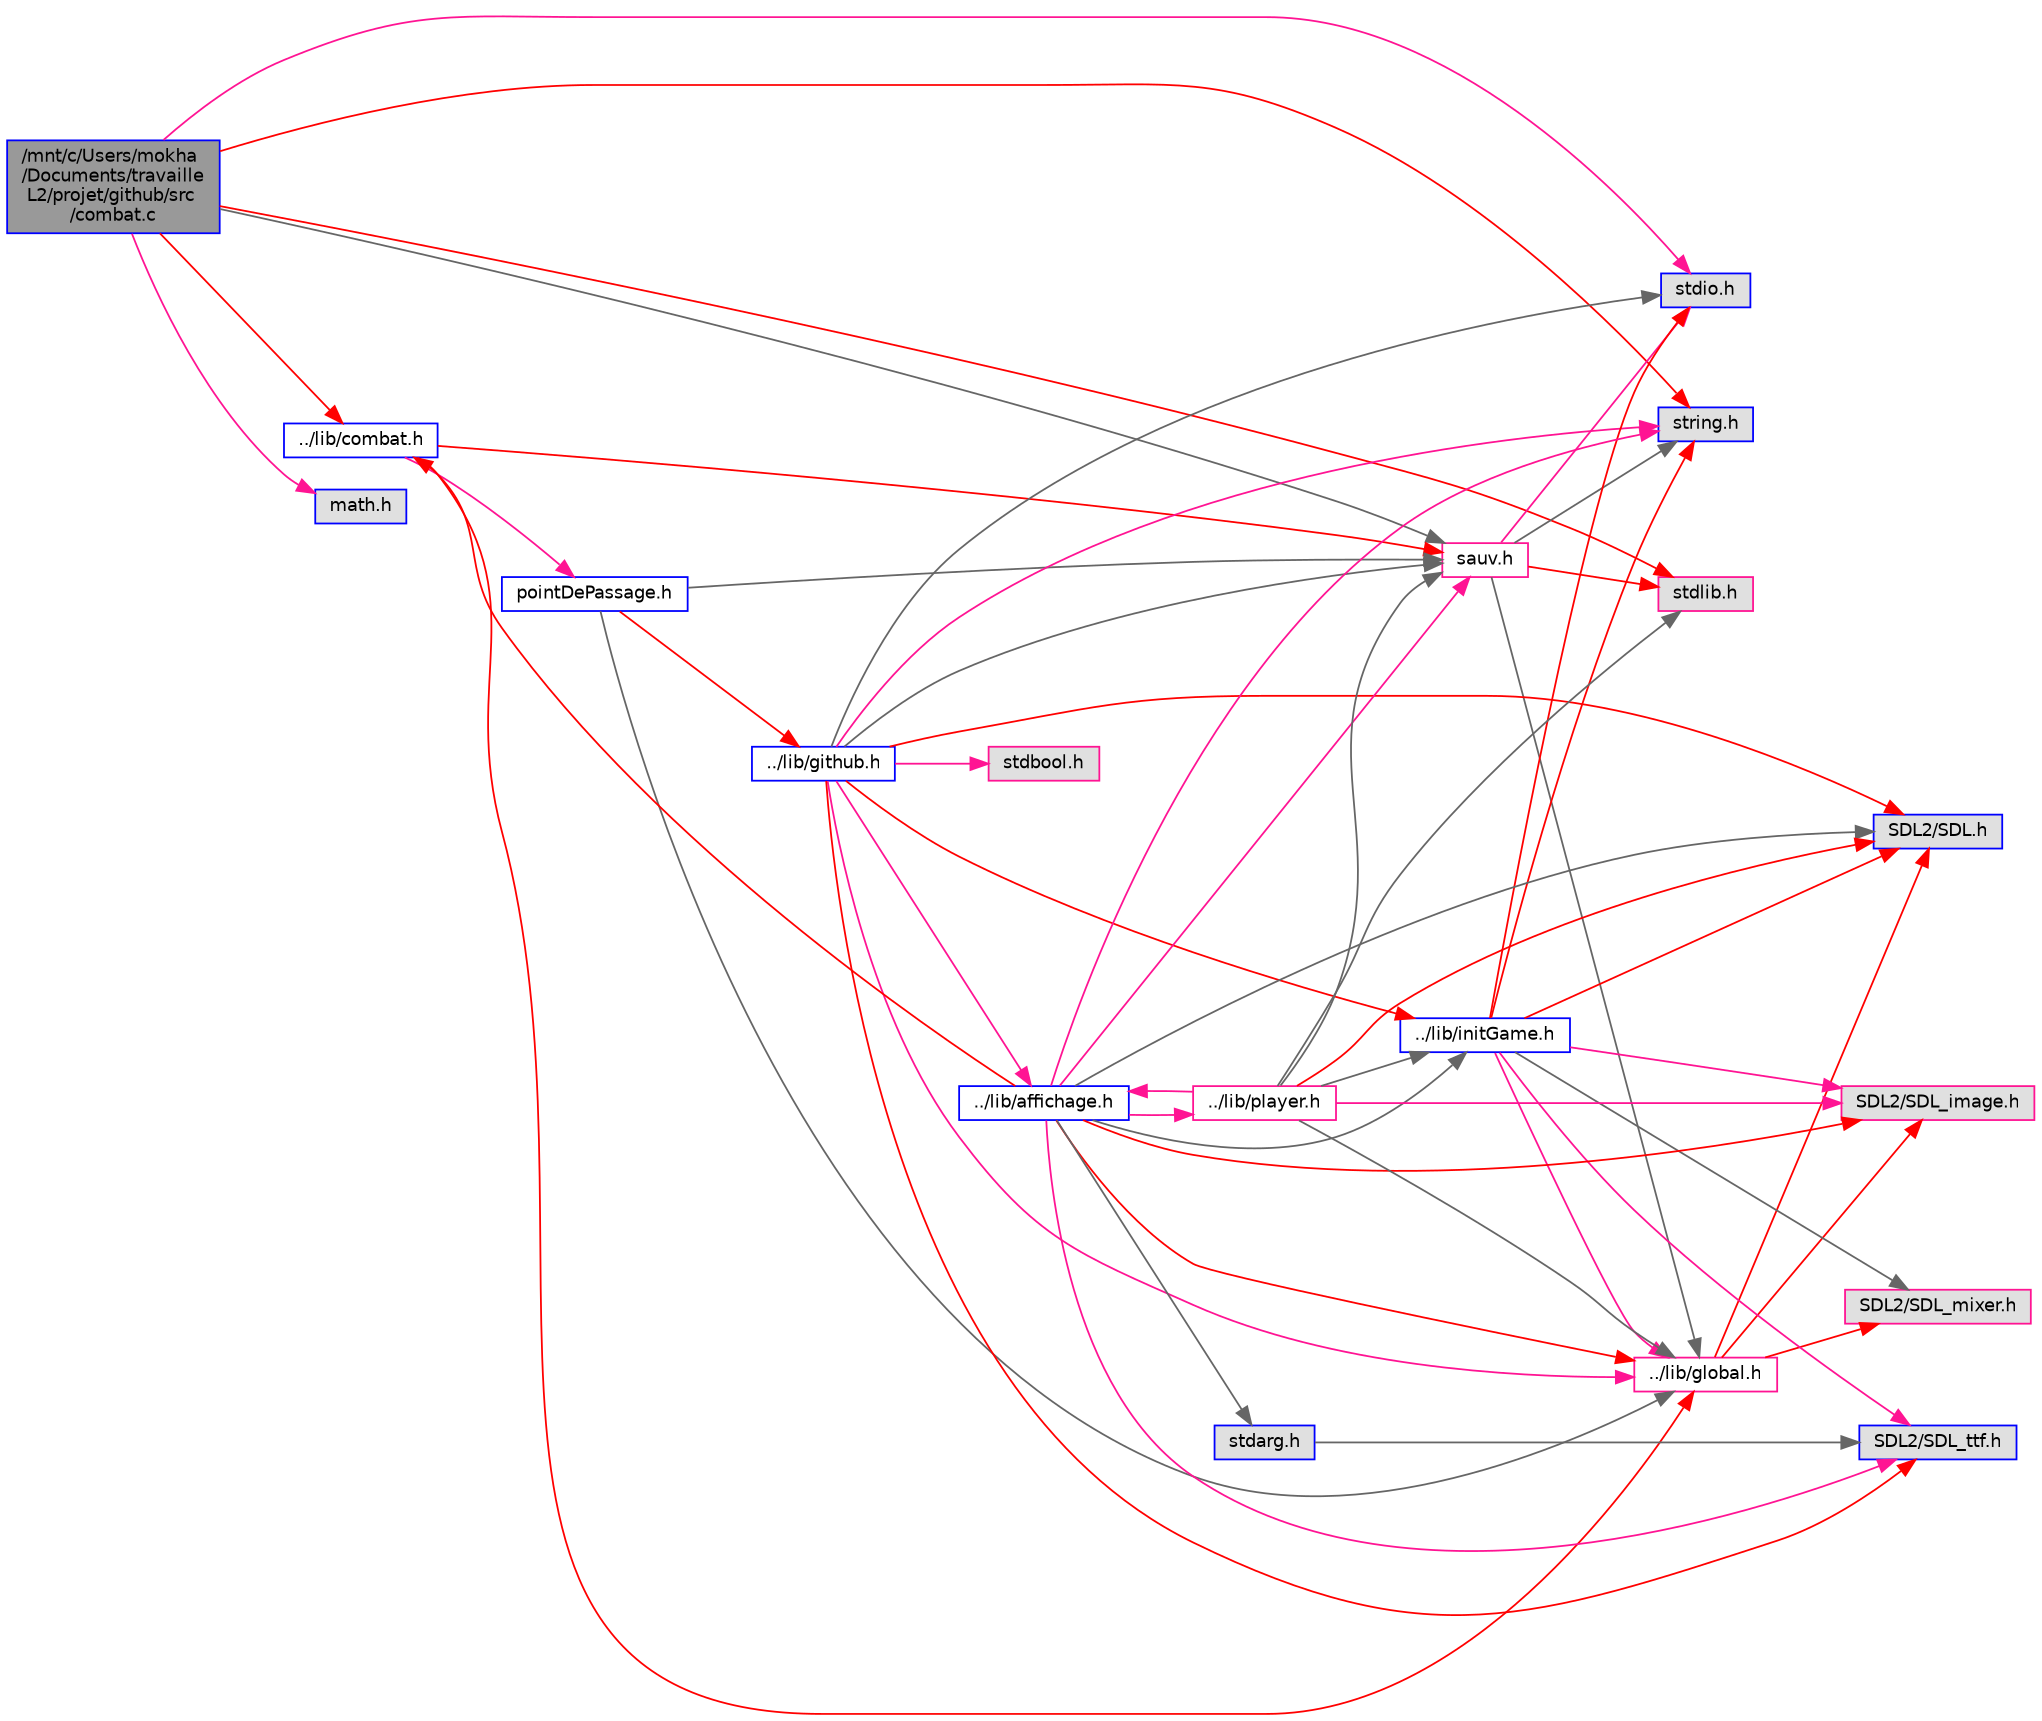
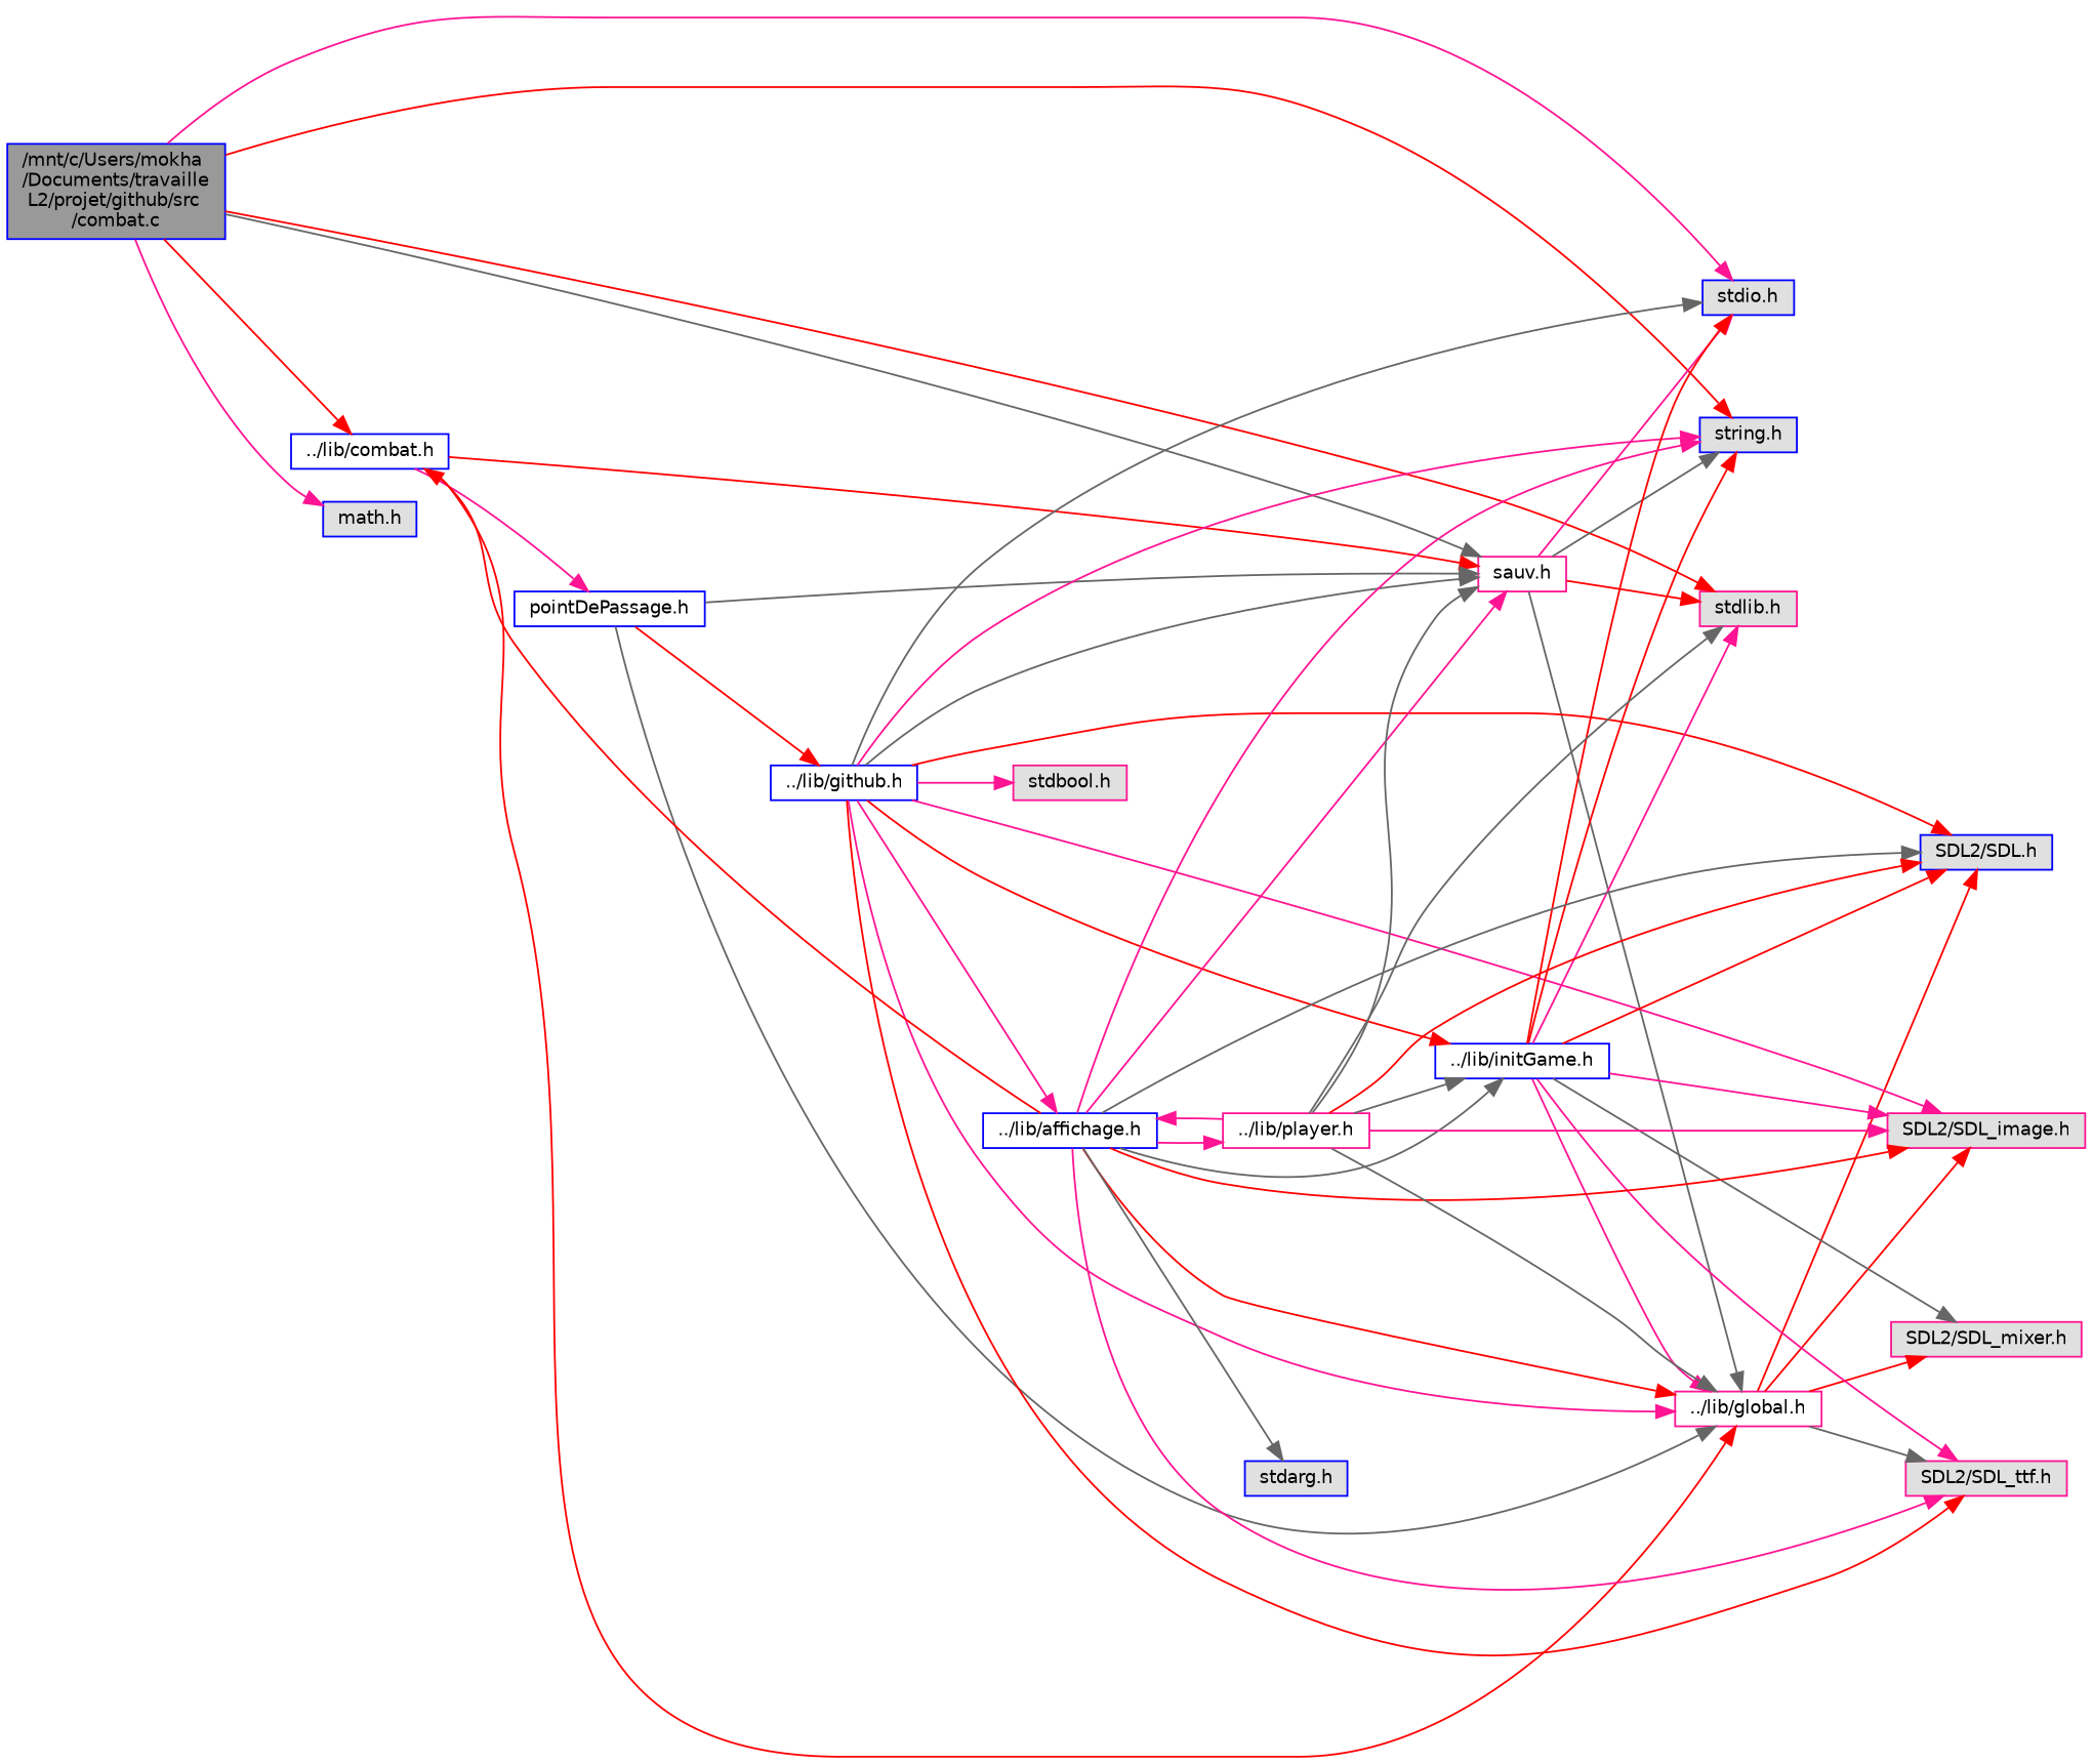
  digraph {
    rankdir=LR
    node [color=blue fillcolor="#E0E0E0" fontname=Helvetica fontsize=10 shape=box style=filled]
    edge [color=red fontname=Helvetica fontsize=10 labelfontname=Helvetica labelfontsize=10 style=solid]
    n1 [fillcolor=grey60 fontcolor=black height=0.2 label="/mnt/c/Users/mokha\l/Documents/travaille\l L2/projet/github/src\l/combat.c" width=0.4]
    n2 [height=0.2 label="stdio.h" width=0.4]
    n3 [color=deeppink height=0.2 label="stdlib.h" width=0.4]
    n4 [height=0.2 label="string.h" width=0.4]
    n5 [height=0.2 label="math.h" width=0.4]
    n6 [fillcolor=white height=0.2 label="../lib/combat.h" width=0.4]
    n7 [color=deeppink fillcolor=white height=0.2 label="sauv.h" width=0.4]
    n8 [color=deeppink fillcolor=white height=0.2 label="../lib/global.h" width=0.4]
    n9 [fillcolor=white height=0.2 label="pointDePassage.h" width=0.4]
    n10 [height=0.2 label="SDL2/SDL.h" width=0.4]
    n11 [color=deeppink height=0.2 label="SDL2/SDL_mixer.h" width=0.4]
    n12 [color=deeppink height=0.2 label="SDL2/SDL_image.h" width=0.4]
-   n13 [height=0.2 label="SDL2/SDL_ttf.h" width=0.4]
+   n13 [color=deeppink height=0.2 label="SDL2/SDL_ttf.h" width=0.4]
    n14 [fillcolor=white height=0.2 label="../lib/github.h" width=0.4]
    n15 [fillcolor=white height=0.2 label="../lib/initGame.h" width=0.4]
    n16 [fillcolor=white height=0.2 label="../lib/affichage.h" width=0.4]
    n17 [color=deeppink height=0.2 label="stdbool.h" width=0.4]
    n18 [height=0.2 label="stdarg.h" width=0.4]
    n19 [color=deeppink fillcolor=white height=0.2 label="../lib/player.h" width=0.4]
    n1 -> n2 [color=deeppink]
    n1 -> n3
    n1 -> n4
    n1 -> n5 [color=deeppink]
    n1 -> n6
    n1 -> n7 [color=gray40]
    n6 -> n7
    n6 -> n8
    n6 -> n9 [color=deeppink]
    n7 -> n2 [color=deeppink]
    n7 -> n3
    n7 -> n4 [color=gray40]
    n7 -> n8 [color=gray40]
    n8 -> n10
    n8 -> n11
    n8 -> n12
-   n18 -> n13 [color=gray40]
+   n8 -> n13 [color=gray40]
    n9 -> n7 [color=gray40]
    n9 -> n8 [color=gray40]
    n9 -> n14
    n14 -> n2 [color=gray40]
    n14 -> n4 [color=deeppink]
    n14 -> n7 [color=gray40]
    n14 -> n8 [color=deeppink]
    n14 -> n10
+   n14 -> n12 [color=deeppink]
    n14 -> n13
    n14 -> n15
    n14 -> n16 [color=deeppink]
    n14 -> n17 [color=deeppink]
    n15 -> n2
+   n15 -> n3 [color=deeppink]
    n15 -> n4
    n15 -> n8 [color=deeppink]
    n15 -> n10
    n15 -> n11 [color=gray40]
    n15 -> n12 [color=deeppink]
    n15 -> n13 [color=deeppink]
    n16 -> n4 [color=deeppink]
    n16 -> n6
    n16 -> n7 [color=deeppink]
    n16 -> n8
    n16 -> n10 [color=gray40]
    n16 -> n12
    n16 -> n13 [color=deeppink]
    n16 -> n15 [color=gray40]
    n16 -> n18 [color=gray40]
    n16 -> n19 [color=deeppink]
    n19 -> n3 [color=gray40]
    n19 -> n7 [color=gray40]
    n19 -> n8 [color=gray40]
    n19 -> n10
    n19 -> n12 [color=deeppink]
    n19 -> n15 [color=gray40]
    n19 -> n16 [color=deeppink]
  }
